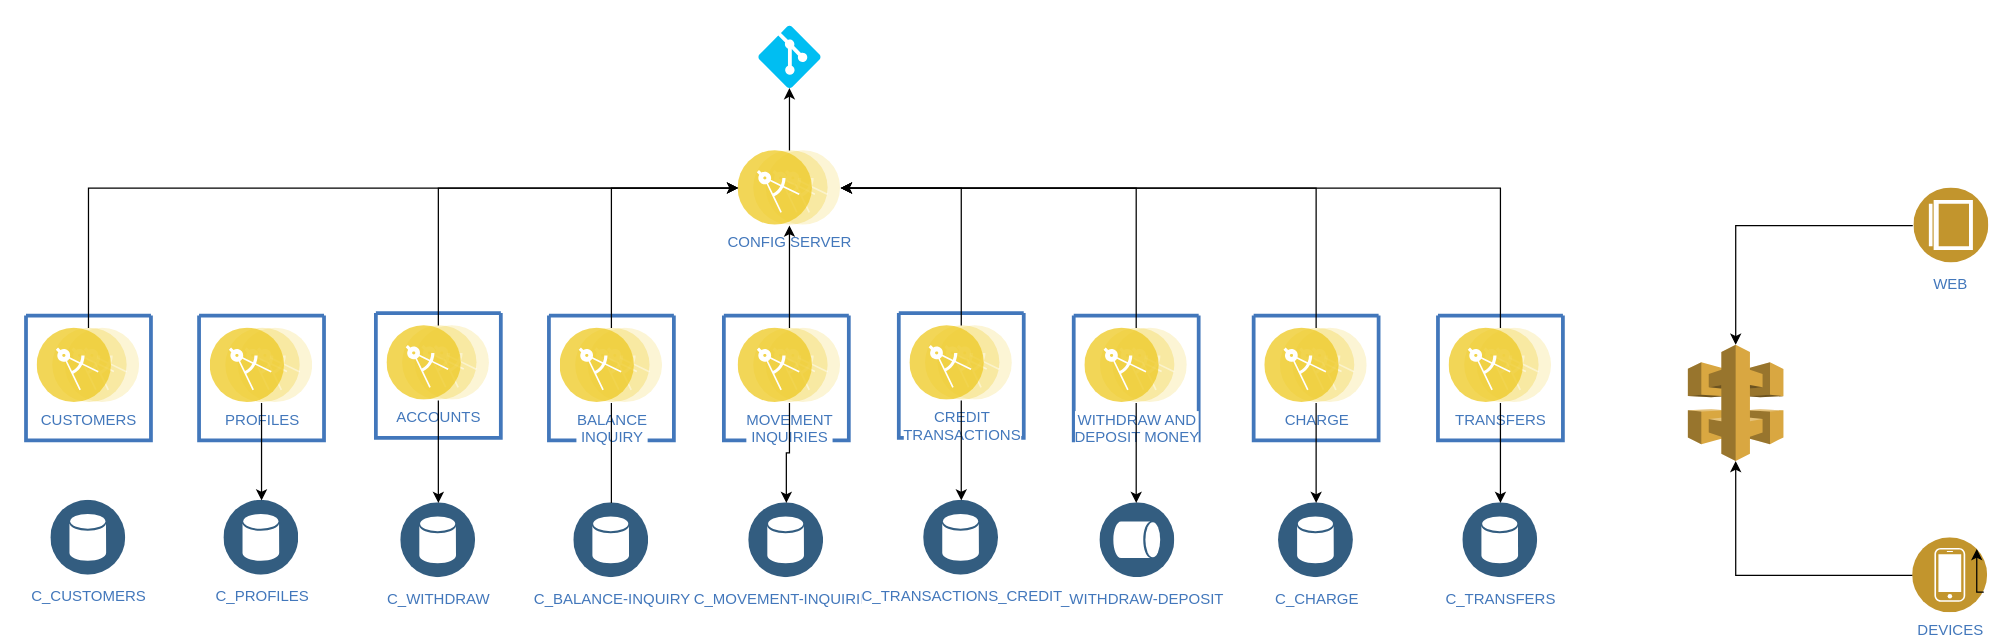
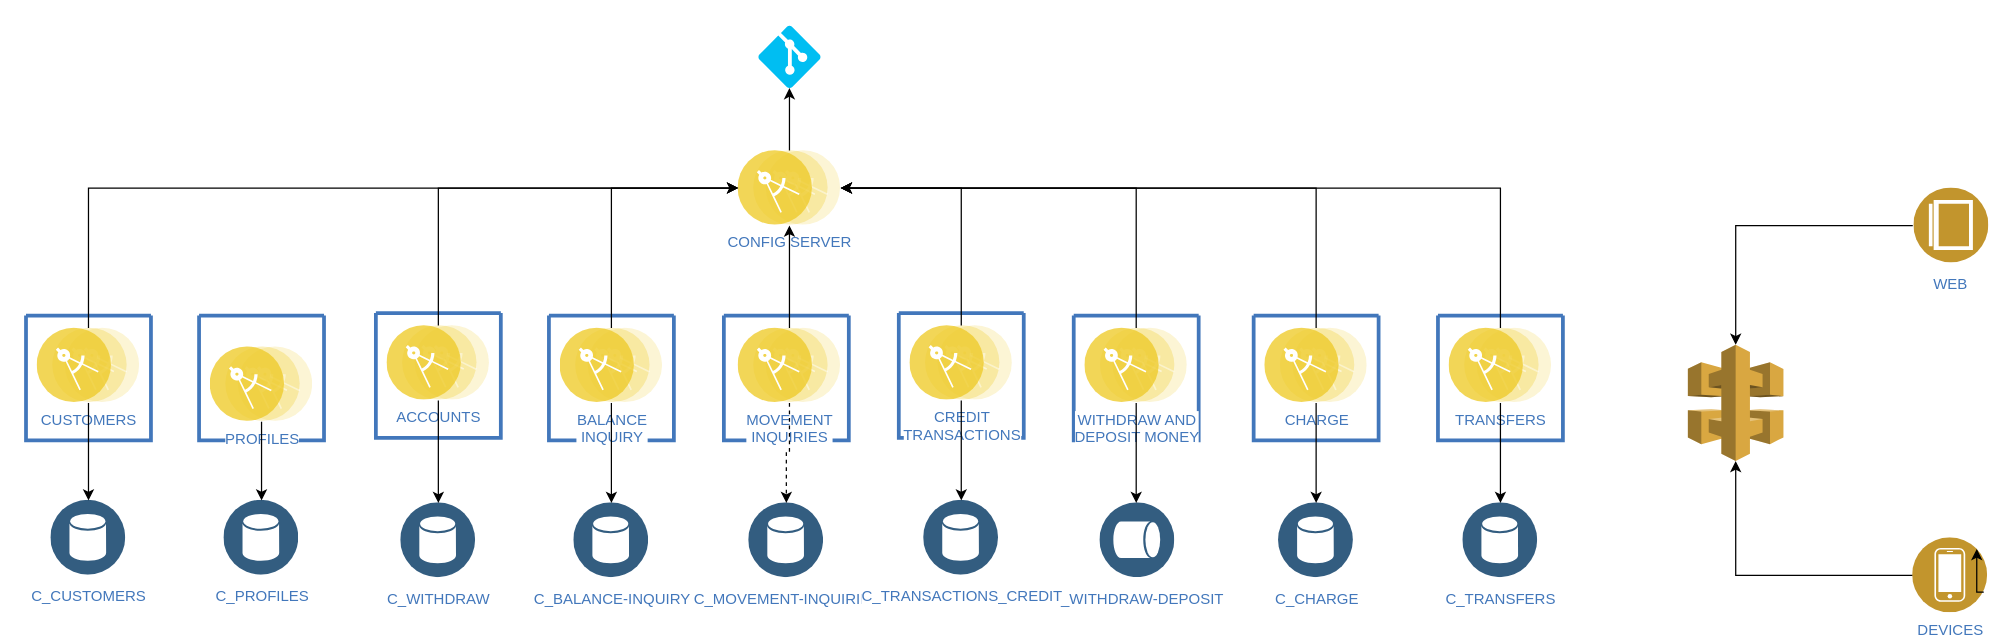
  <mxCell id="0" />
  <mxCell id="1" parent="0" />
  <mxCell id="2" value="" style="swimlane;shadow=0;strokeColor=#4277BB;fillColor=#ffffff;fontColor=#4277BB;align=right;startSize=0;collapsible=0;strokeWidth=3;" parent="1" vertex="1"><mxGeometry x="20" y="252" width="100" height="100" as="geometry" /></mxCell>
  <mxCell id="3" value="CUSTOMERS" style="aspect=fixed;perimeter=ellipsePerimeter;html=1;align=center;shadow=0;dashed=0;image;image=img/lib/ibm/applications/microservice.svg;labelBackgroundColor=#ffffff;strokeColor=#666666;strokeWidth=3;fillColor=#C2952D;gradientColor=none;fontSize=12;fontColor=#4277BB;" parent="2" vertex="1"><mxGeometry x="9" y="10" width="82" height="60" as="geometry" /></mxCell>
  <mxCell id="4" value="" style="swimlane;shadow=0;strokeColor=#4277BB;fillColor=#ffffff;fontColor=#4277BB;align=right;startSize=0;collapsible=0;strokeWidth=3;" parent="1" vertex="1"><mxGeometry x="158.5" y="252" width="100" height="100" as="geometry" /></mxCell>
- <mxCell id="5" value="PROFILES" style="aspect=fixed;perimeter=ellipsePerimeter;html=1;align=center;shadow=0;dashed=0;image;image=img/lib/ibm/applications/microservice.svg;labelBackgroundColor=#ffffff;strokeColor=#666666;strokeWidth=3;fillColor=#C2952D;gradientColor=none;fontSize=12;fontColor=#4277BB;" parent="4" vertex="1"><mxGeometry x="9" y="10" width="82" height="60" as="geometry" /></mxCell>
+ <mxCell id="5" value="PROFILES" style="aspect=fixed;perimeter=ellipsePerimeter;html=1;align=center;shadow=0;dashed=0;image;image=img/lib/ibm/applications/microservice.svg;labelBackgroundColor=#ffffff;strokeColor=#666666;strokeWidth=3;fillColor=#C2952D;gradientColor=none;fontSize=12;fontColor=#4277BB;" parent="4" vertex="1"><mxGeometry x="9" y="25" width="82" height="60" as="geometry" /></mxCell>
  <mxCell id="6" value="" style="swimlane;shadow=0;strokeColor=#4277BB;fillColor=#ffffff;fontColor=#4277BB;align=right;startSize=0;collapsible=0;strokeWidth=3;" parent="1" vertex="1"><mxGeometry x="1002.5" y="252" width="100" height="100" as="geometry" /></mxCell>
  <mxCell id="7" value="CHARGE" style="aspect=fixed;perimeter=ellipsePerimeter;html=1;align=center;shadow=0;dashed=0;image;image=img/lib/ibm/applications/microservice.svg;labelBackgroundColor=#ffffff;strokeColor=#666666;strokeWidth=3;fillColor=#C2952D;gradientColor=none;fontSize=12;fontColor=#4277BB;" parent="6" vertex="1"><mxGeometry x="9" y="10" width="82" height="60" as="geometry" /></mxCell>
  <mxCell id="8" style="edgeStyle=orthogonalEdgeStyle;rounded=0;orthogonalLoop=1;jettySize=auto;html=1;entryX=0.5;entryY=1;entryDx=0;entryDy=0;entryPerimeter=0;exitX=0.5;exitY=0;exitDx=0;exitDy=0;" parent="1" source="9" target="27" edge="1"><mxGeometry relative="1" as="geometry" /></mxCell>
  <mxCell id="9" value="CONFIG SERVER" style="aspect=fixed;perimeter=ellipsePerimeter;html=1;align=center;shadow=0;dashed=0;image;image=img/lib/ibm/applications/microservice.svg;labelBackgroundColor=#ffffff;strokeColor=#666666;strokeWidth=3;fillColor=#C2952D;gradientColor=none;fontSize=12;fontColor=#4277BB;" parent="1" vertex="1"><mxGeometry x="590" y="120" width="82" height="60" as="geometry" /></mxCell>
  <mxCell id="10" value="" style="swimlane;shadow=0;strokeColor=#4277BB;fillColor=#ffffff;fontColor=#4277BB;align=right;startSize=0;collapsible=0;strokeWidth=3;" parent="1" vertex="1"><mxGeometry x="438.5" y="252" width="100" height="100" as="geometry" /></mxCell>
  <mxCell id="11" value="BALANCE&lt;br&gt;INQUIRY" style="aspect=fixed;perimeter=ellipsePerimeter;html=1;align=center;shadow=0;dashed=0;image;image=img/lib/ibm/applications/microservice.svg;labelBackgroundColor=#ffffff;strokeColor=#666666;strokeWidth=3;fillColor=#C2952D;gradientColor=none;fontSize=12;fontColor=#4277BB;" parent="10" vertex="1"><mxGeometry x="9" y="10" width="82" height="60" as="geometry" /></mxCell>
  <mxCell id="12" value="" style="swimlane;shadow=0;strokeColor=#4277BB;fillColor=#ffffff;fontColor=#4277BB;align=right;startSize=0;collapsible=0;strokeWidth=3;" parent="1" vertex="1"><mxGeometry x="858.5" y="252" width="100" height="100" as="geometry" /></mxCell>
  <mxCell id="13" value="WITHDRAW AND&lt;br&gt;DEPOSIT MONEY" style="aspect=fixed;perimeter=ellipsePerimeter;html=1;align=center;shadow=0;dashed=0;image;image=img/lib/ibm/applications/microservice.svg;labelBackgroundColor=#ffffff;strokeColor=#666666;strokeWidth=3;fillColor=#C2952D;gradientColor=none;fontSize=12;fontColor=#4277BB;" parent="12" vertex="1"><mxGeometry x="9" y="10" width="82" height="60" as="geometry" /></mxCell>
  <mxCell id="14" style="edgeStyle=orthogonalEdgeStyle;rounded=0;orthogonalLoop=1;jettySize=auto;html=1;exitX=0.5;exitY=0;exitDx=0;exitDy=0;entryX=1;entryY=0.5;entryDx=0;entryDy=0;" parent="1" source="13" target="9" edge="1"><mxGeometry relative="1" as="geometry" /></mxCell>
  <mxCell id="15" style="edgeStyle=orthogonalEdgeStyle;rounded=0;orthogonalLoop=1;jettySize=auto;html=1;exitX=0.5;exitY=0;exitDx=0;exitDy=0;entryX=1;entryY=0.5;entryDx=0;entryDy=0;" parent="1" source="7" target="9" edge="1"><mxGeometry relative="1" as="geometry" /></mxCell>
  <mxCell id="16" value="" style="swimlane;shadow=0;strokeColor=#4277BB;fillColor=#ffffff;fontColor=#4277BB;align=right;startSize=0;collapsible=0;strokeWidth=3;" parent="1" vertex="1"><mxGeometry x="578.5" y="252" width="100" height="100" as="geometry" /></mxCell>
  <mxCell id="17" value="MOVEMENT&lt;br&gt;INQUIRIES" style="aspect=fixed;perimeter=ellipsePerimeter;html=1;align=center;shadow=0;dashed=0;image;image=img/lib/ibm/applications/microservice.svg;labelBackgroundColor=#ffffff;strokeColor=#666666;strokeWidth=3;fillColor=#C2952D;gradientColor=none;fontSize=12;fontColor=#4277BB;" parent="16" vertex="1"><mxGeometry x="11.5" y="10" width="82" height="60" as="geometry" /></mxCell>
  <mxCell id="18" value="" style="swimlane;shadow=0;strokeColor=#4277BB;fillColor=#ffffff;fontColor=#4277BB;align=right;startSize=0;collapsible=0;strokeWidth=3;" parent="1" vertex="1"><mxGeometry x="718.5" y="250" width="100" height="100" as="geometry" /></mxCell>
  <mxCell id="19" value="CREDIT&lt;br&gt;TRANSACTIONS" style="aspect=fixed;perimeter=ellipsePerimeter;html=1;align=center;shadow=0;dashed=0;image;image=img/lib/ibm/applications/microservice.svg;labelBackgroundColor=#ffffff;strokeColor=#666666;strokeWidth=3;fillColor=#C2952D;gradientColor=none;fontSize=12;fontColor=#4277BB;" parent="18" vertex="1"><mxGeometry x="9" y="10" width="82" height="60" as="geometry" /></mxCell>
  <mxCell id="20" style="edgeStyle=orthogonalEdgeStyle;rounded=0;orthogonalLoop=1;jettySize=auto;html=1;exitX=0.5;exitY=0;exitDx=0;exitDy=0;entryX=1;entryY=0.5;entryDx=0;entryDy=0;" parent="1" source="19" target="9" edge="1"><mxGeometry relative="1" as="geometry" /></mxCell>
  <mxCell id="21" value="" style="swimlane;shadow=0;strokeColor=#4277BB;fillColor=#ffffff;fontColor=#4277BB;align=right;startSize=0;collapsible=0;strokeWidth=3;" parent="1" vertex="1"><mxGeometry x="300" y="250" width="100" height="100" as="geometry" /></mxCell>
  <mxCell id="22" value="ACCOUNTS" style="aspect=fixed;perimeter=ellipsePerimeter;html=1;align=center;shadow=0;dashed=0;image;image=img/lib/ibm/applications/microservice.svg;labelBackgroundColor=#ffffff;strokeColor=#666666;strokeWidth=3;fillColor=#C2952D;gradientColor=none;fontSize=12;fontColor=#4277BB;" parent="21" vertex="1"><mxGeometry x="9" y="10" width="82" height="60" as="geometry" /></mxCell>
  <mxCell id="23" style="edgeStyle=orthogonalEdgeStyle;rounded=0;orthogonalLoop=1;jettySize=auto;html=1;" parent="1" source="17" target="9" edge="1"><mxGeometry relative="1" as="geometry" /></mxCell>
  <mxCell id="24" style="edgeStyle=orthogonalEdgeStyle;rounded=0;orthogonalLoop=1;jettySize=auto;html=1;exitX=0.5;exitY=0;exitDx=0;exitDy=0;entryX=0;entryY=0.5;entryDx=0;entryDy=0;" parent="1" source="11" edge="1" target="9"><mxGeometry relative="1" as="geometry"><mxPoint x="560" y="180" as="targetPoint" /></mxGeometry></mxCell>
  <mxCell id="25" style="edgeStyle=orthogonalEdgeStyle;rounded=0;orthogonalLoop=1;jettySize=auto;html=1;exitX=0.5;exitY=0;exitDx=0;exitDy=0;entryX=0;entryY=0.5;entryDx=0;entryDy=0;" parent="1" source="22" target="9" edge="1"><mxGeometry relative="1" as="geometry" /></mxCell>
  <mxCell id="26" style="edgeStyle=orthogonalEdgeStyle;rounded=0;orthogonalLoop=1;jettySize=auto;html=1;entryX=0;entryY=0.5;entryDx=0;entryDy=0;exitX=0.5;exitY=0;exitDx=0;exitDy=0;" parent="1" source="3" target="9" edge="1"><mxGeometry relative="1" as="geometry" /></mxCell>
  <mxCell id="27" value="" style="verticalLabelPosition=bottom;html=1;verticalAlign=top;align=center;strokeColor=none;fillColor=#00BEF2;shape=mxgraph.azure.git_repository;" parent="1" vertex="1"><mxGeometry x="606" y="20" width="50" height="50" as="geometry" /></mxCell>
  <mxCell id="28" value="C_CUSTOMERS" style="aspect=fixed;perimeter=ellipsePerimeter;html=1;align=center;shadow=0;dashed=0;fontColor=#4277BB;labelBackgroundColor=#ffffff;fontSize=12;spacingTop=3;image;image=img/lib/ibm/data/data_services.svg;" parent="1" vertex="1"><mxGeometry x="40" y="400" width="60" height="60" as="geometry" /></mxCell>
  <mxCell id="29" value="C_PROFILES" style="aspect=fixed;perimeter=ellipsePerimeter;html=1;align=center;shadow=0;dashed=0;fontColor=#4277BB;labelBackgroundColor=#ffffff;fontSize=12;spacingTop=3;image;image=img/lib/ibm/data/data_services.svg;" parent="1" vertex="1"><mxGeometry x="178.5" y="400" width="60" height="60" as="geometry" /></mxCell>
  <mxCell id="30" value="C_CHARGE" style="aspect=fixed;perimeter=ellipsePerimeter;html=1;align=center;shadow=0;dashed=0;fontColor=#4277BB;labelBackgroundColor=#ffffff;fontSize=12;spacingTop=3;image;image=img/lib/ibm/data/data_services.svg;" parent="1" vertex="1"><mxGeometry x="1022.5" y="402" width="60" height="60" as="geometry" /></mxCell>
  <mxCell id="31" value="C_BALANCE-INQUIRY" style="aspect=fixed;perimeter=ellipsePerimeter;html=1;align=center;shadow=0;dashed=0;fontColor=#4277BB;labelBackgroundColor=#ffffff;fontSize=12;spacingTop=3;image;image=img/lib/ibm/data/data_services.svg;" parent="1" vertex="1"><mxGeometry x="458.5" y="402" width="60" height="60" as="geometry" /></mxCell>
  <mxCell id="32" value="C_WITHDRAW-DEPOSIT" style="aspect=fixed;perimeter=ellipsePerimeter;html=1;align=center;shadow=0;dashed=0;fontColor=#4277BB;labelBackgroundColor=#ffffff;fontSize=12;spacingTop=3;image;image=img/lib/ibm/data/data_services.svg;direction=south;" parent="1" vertex="1"><mxGeometry x="878.5" y="402" width="60" height="60" as="geometry" /></mxCell>
  <mxCell id="33" value="C_MOVEMENT-INQUIRIES" style="aspect=fixed;perimeter=ellipsePerimeter;html=1;align=center;shadow=0;dashed=0;fontColor=#4277BB;labelBackgroundColor=#ffffff;fontSize=12;spacingTop=3;image;image=img/lib/ibm/data/data_services.svg;" parent="1" vertex="1"><mxGeometry x="598.5" y="402" width="60" height="60" as="geometry" /></mxCell>
  <mxCell id="34" value="C_TRANSACTIONS_CREDIT" style="aspect=fixed;perimeter=ellipsePerimeter;html=1;align=center;shadow=0;dashed=0;fontColor=#4277BB;labelBackgroundColor=#ffffff;fontSize=12;spacingTop=3;image;image=img/lib/ibm/data/data_services.svg;" parent="1" vertex="1"><mxGeometry x="738.5" y="400" width="60" height="60" as="geometry" /></mxCell>
  <mxCell id="35" value="C_WITHDRAW" style="aspect=fixed;perimeter=ellipsePerimeter;html=1;align=center;shadow=0;dashed=0;fontColor=#4277BB;labelBackgroundColor=#ffffff;fontSize=12;spacingTop=3;image;image=img/lib/ibm/data/data_services.svg;" parent="1" vertex="1"><mxGeometry x="320" y="402" width="60" height="60" as="geometry" /></mxCell>
  <mxCell id="36" style="edgeStyle=orthogonalEdgeStyle;rounded=0;orthogonalLoop=1;jettySize=auto;html=1;" parent="1" source="22" target="35" edge="1"><mxGeometry relative="1" as="geometry" /></mxCell>
+ <mxCell id="37" style="edgeStyle=orthogonalEdgeStyle;rounded=0;orthogonalLoop=1;jettySize=auto;html=1;exitX=0.5;exitY=1;exitDx=0;exitDy=0;" parent="1" source="3" target="28" edge="1"><mxGeometry relative="1" as="geometry" /></mxCell>
  <mxCell id="38" style="edgeStyle=orthogonalEdgeStyle;rounded=0;orthogonalLoop=1;jettySize=auto;html=1;exitX=0.5;exitY=1;exitDx=0;exitDy=0;" parent="1" source="5" target="29" edge="1"><mxGeometry relative="1" as="geometry" /></mxCell>
- <mxCell id="39" style="edgeStyle=orthogonalEdgeStyle;rounded=0;orthogonalLoop=1;jettySize=auto;html=1;exitX=0.5;exitY=1;exitDx=0;exitDy=0;endArrow=none;" parent="1" source="11" target="31" edge="1"><mxGeometry relative="1" as="geometry" /></mxCell>
- <mxCell id="40" style="edgeStyle=orthogonalEdgeStyle;rounded=0;orthogonalLoop=1;jettySize=auto;html=1;exitX=0.5;exitY=1;exitDx=0;exitDy=0;" parent="1" source="17" target="33" edge="1"><mxGeometry relative="1" as="geometry" /></mxCell>
+ <mxCell id="39" style="edgeStyle=orthogonalEdgeStyle;rounded=0;orthogonalLoop=1;jettySize=auto;html=1;exitX=0.5;exitY=1;exitDx=0;exitDy=0;" parent="1" source="11" target="31" edge="1"><mxGeometry relative="1" as="geometry" /></mxCell>
+ <mxCell id="40" style="edgeStyle=orthogonalEdgeStyle;rounded=0;orthogonalLoop=1;jettySize=auto;html=1;exitX=0.5;exitY=1;exitDx=0;exitDy=0;dashed=1;" parent="1" source="17" target="33" edge="1"><mxGeometry relative="1" as="geometry" /></mxCell>
  <mxCell id="41" style="edgeStyle=orthogonalEdgeStyle;rounded=0;orthogonalLoop=1;jettySize=auto;html=1;exitX=0.5;exitY=1;exitDx=0;exitDy=0;" parent="1" source="19" target="34" edge="1"><mxGeometry relative="1" as="geometry" /></mxCell>
  <mxCell id="42" style="edgeStyle=orthogonalEdgeStyle;rounded=0;orthogonalLoop=1;jettySize=auto;html=1;exitX=0.5;exitY=1;exitDx=0;exitDy=0;" parent="1" source="13" target="32" edge="1"><mxGeometry relative="1" as="geometry" /></mxCell>
  <mxCell id="43" style="edgeStyle=orthogonalEdgeStyle;rounded=0;orthogonalLoop=1;jettySize=auto;html=1;exitX=0.5;exitY=1;exitDx=0;exitDy=0;" parent="1" source="7" target="30" edge="1"><mxGeometry relative="1" as="geometry" /></mxCell>
  <mxCell id="44" value="" style="outlineConnect=0;dashed=0;verticalLabelPosition=bottom;verticalAlign=top;align=center;html=1;shape=mxgraph.aws3.api_gateway;fillColor=#D9A741;gradientColor=none;" parent="1" vertex="1"><mxGeometry x="1350" y="275.5" width="76.5" height="93" as="geometry" /></mxCell>
  <mxCell id="45" style="edgeStyle=orthogonalEdgeStyle;rounded=0;orthogonalLoop=1;jettySize=auto;html=1;" parent="1" source="46" target="44" edge="1"><mxGeometry relative="1" as="geometry" /></mxCell>
  <mxCell id="46" value="DEVICES" style="aspect=fixed;perimeter=ellipsePerimeter;html=1;align=center;shadow=0;dashed=0;image;image=img/lib/ibm/users/device.svg;labelBackgroundColor=#ffffff;strokeColor=#666666;strokeWidth=3;fillColor=#C2952D;gradientColor=none;fontSize=12;fontColor=#4277BB;" parent="1" vertex="1"><mxGeometry x="1530" y="430" width="60" height="60" as="geometry" /></mxCell>
  <mxCell id="47" style="edgeStyle=orthogonalEdgeStyle;rounded=0;orthogonalLoop=1;jettySize=auto;html=1;" parent="1" source="48" target="44" edge="1"><mxGeometry relative="1" as="geometry" /></mxCell>
  <mxCell id="48" value="WEB" style="aspect=fixed;perimeter=ellipsePerimeter;html=1;align=center;shadow=0;dashed=0;fontColor=#4277BB;labelBackgroundColor=#ffffff;fontSize=12;spacingTop=3;image;image=img/lib/ibm/users/browser.svg;direction=south;" parent="1" vertex="1"><mxGeometry x="1530" y="150" width="60" height="60" as="geometry" /></mxCell>
  <mxCell id="49" style="edgeStyle=orthogonalEdgeStyle;rounded=0;orthogonalLoop=1;jettySize=auto;html=1;exitX=1;exitY=0.75;exitDx=0;exitDy=0;entryX=1;entryY=0;entryDx=0;entryDy=0;" parent="1" source="46" target="46" edge="1"><mxGeometry relative="1" as="geometry" /></mxCell>
  <mxCell id="50" value="" style="swimlane;shadow=0;strokeColor=#4277BB;fillColor=#ffffff;fontColor=#4277BB;align=right;startSize=0;collapsible=0;strokeWidth=3;" vertex="1" parent="1"><mxGeometry x="1150" y="252" width="100" height="100" as="geometry" /></mxCell>
  <mxCell id="51" value="TRANSFERS" style="aspect=fixed;perimeter=ellipsePerimeter;html=1;align=center;shadow=0;dashed=0;image;image=img/lib/ibm/applications/microservice.svg;labelBackgroundColor=#ffffff;strokeColor=#666666;strokeWidth=3;fillColor=#C2952D;gradientColor=none;fontSize=12;fontColor=#4277BB;" vertex="1" parent="50"><mxGeometry x="9" y="10" width="82" height="60" as="geometry" /></mxCell>
  <mxCell id="52" value="C_TRANSFERS" style="aspect=fixed;perimeter=ellipsePerimeter;html=1;align=center;shadow=0;dashed=0;fontColor=#4277BB;labelBackgroundColor=#ffffff;fontSize=12;spacingTop=3;image;image=img/lib/ibm/data/data_services.svg;" vertex="1" parent="1"><mxGeometry x="1170" y="402" width="60" height="60" as="geometry" /></mxCell>
  <mxCell id="53" style="edgeStyle=orthogonalEdgeStyle;rounded=0;orthogonalLoop=1;jettySize=auto;html=1;exitX=0.5;exitY=1;exitDx=0;exitDy=0;" edge="1" parent="1" source="51" target="52"><mxGeometry relative="1" as="geometry" /></mxCell>
  <mxCell id="54" style="edgeStyle=orthogonalEdgeStyle;rounded=0;orthogonalLoop=1;jettySize=auto;html=1;exitX=0.5;exitY=0;exitDx=0;exitDy=0;entryX=1;entryY=0.5;entryDx=0;entryDy=0;" edge="1" parent="1" source="51" target="9"><mxGeometry relative="1" as="geometry" /></mxCell>
